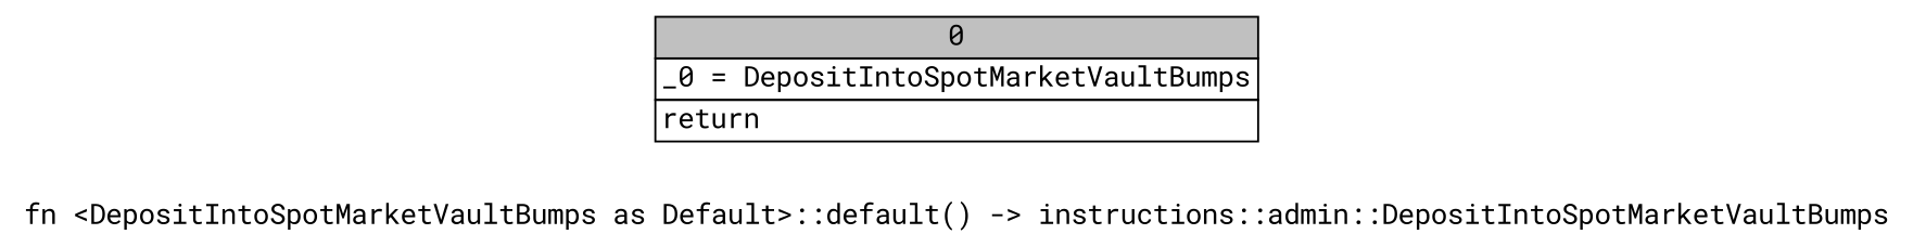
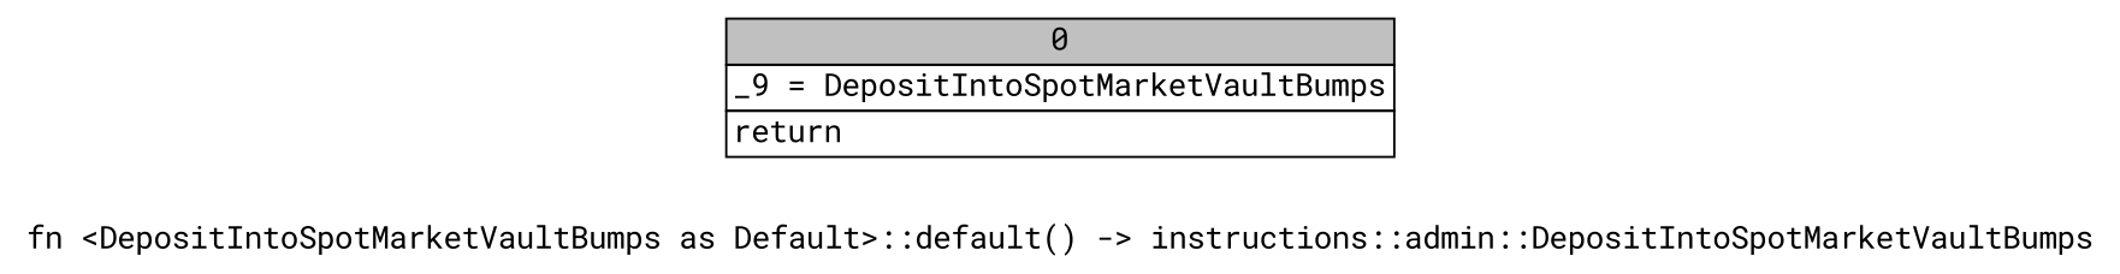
  digraph {
    fontname="Roboto Mono"
    label=<fn &lt;DepositIntoSpotMarketVaultBumps as Default&gt;::default() -&gt; instructions::admin::DepositIntoSpotMarketVaultBumps<br align="left"/>>
-   n1 [fontname="Roboto Mono" label=<<table border="0" cellborder="1" cellspacing="0"><tr><td bgcolor="gray" align="center" colspan="1">0</td></tr><tr><td align="left" balign="left">_0 = DepositIntoSpotMarketVaultBumps<br/></td></tr><tr><td align="left">return</td></tr></table>> shape=none]
+   n1 [fontname="Roboto Mono" label=<<table border="0" cellborder="1" cellspacing="0"><tr><td bgcolor="gray" align="center" colspan="1">0</td></tr><tr><td align="left" balign="left">_9 = DepositIntoSpotMarketVaultBumps<br/></td></tr><tr><td align="left">return</td></tr></table>> shape=none]
  }
